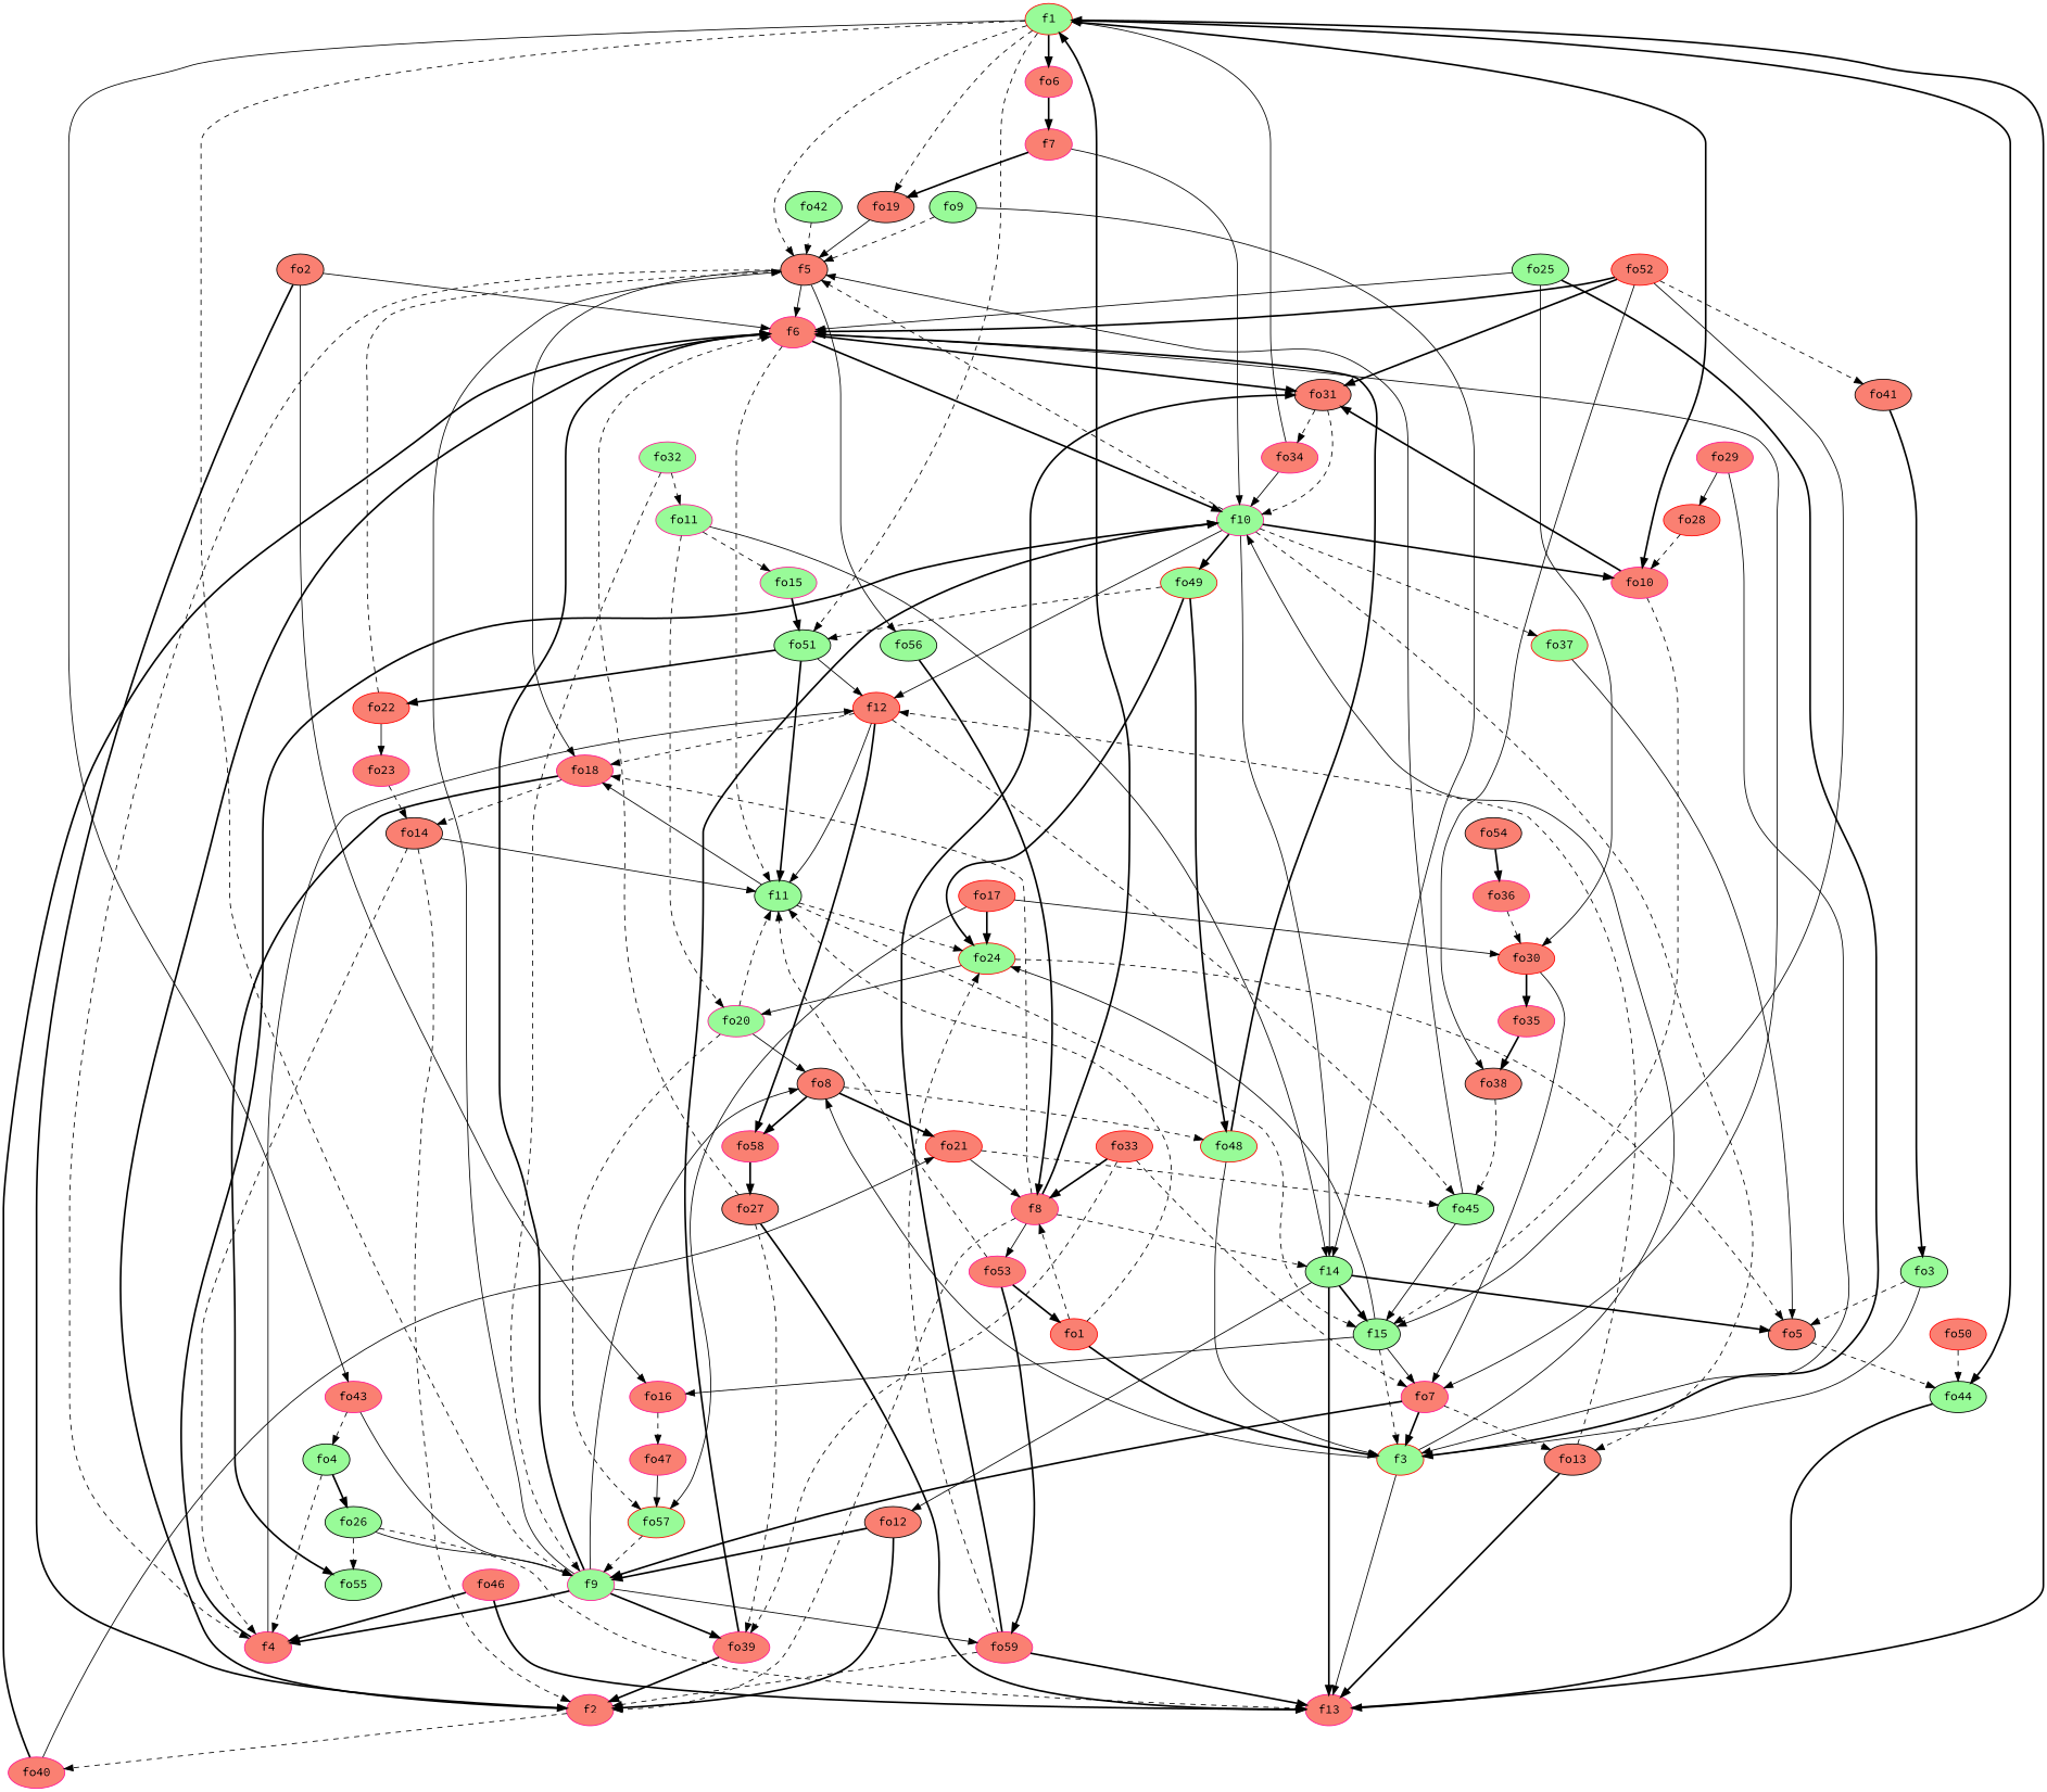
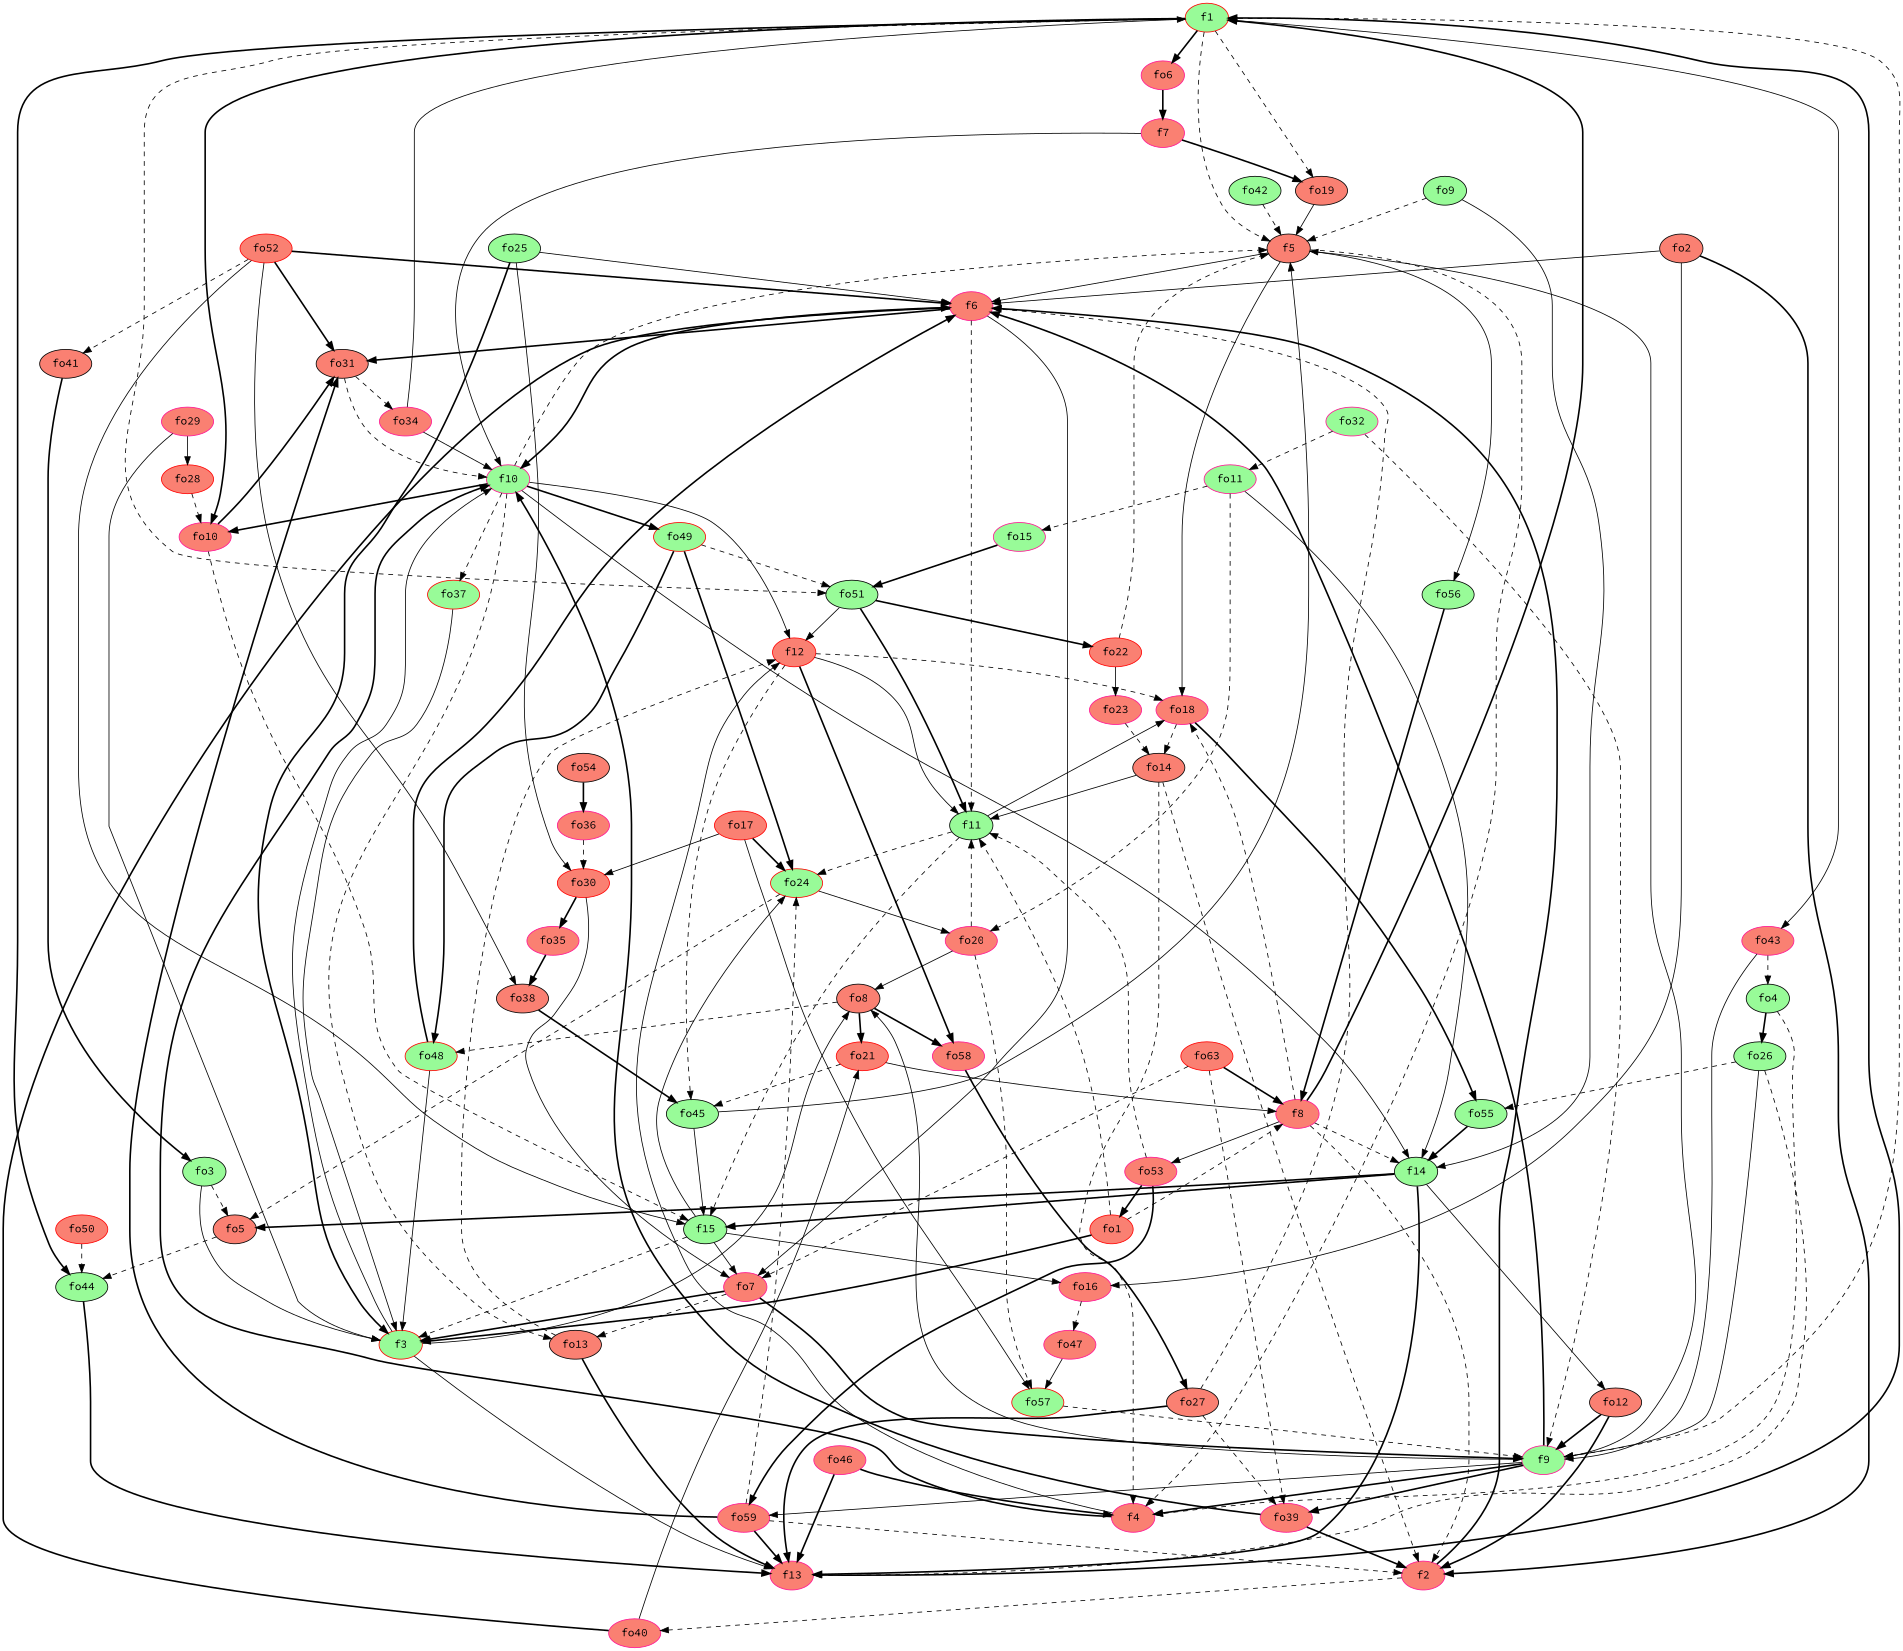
  strict digraph {
    fontname="Source Code Pro"
    node [color=deeppink fillcolor=salmon fontname="Source Code Pro" style=filled]
    edge [fontname="Source Code Pro" style=bold weight=2]
    f1 [color=red fillcolor=palegreen]
    f5 [color=black]
    f9 [fillcolor=palegreen]
    fo6
    fo10
    fo19 [color=black]
    fo43
    fo44 [color=black fillcolor=palegreen]
    fo51 [color=black fillcolor=palegreen]
    f6
    f4
    fo18
    fo56 [color=black fillcolor=palegreen]
    fo8 [color=black]
    fo39
    fo59
    f7
    fo31 [color=black]
    f15 [color=black fillcolor=palegreen]
    fo4 [color=black fillcolor=palegreen]
    f13
    f12 [color=red]
    f11 [color=black fillcolor=palegreen]
    fo22 [color=red]
    f2
    fo40
    f10 [fillcolor=palegreen]
    fo7
    fo21 [color=red]
    f3 [color=red fillcolor=palegreen]
    f14 [color=black fillcolor=palegreen]
    fo13 [color=black]
    fo37 [color=red fillcolor=palegreen]
    fo49 [color=red fillcolor=palegreen]
    fo58
    fo48 [color=red fillcolor=palegreen]
    fo45 [color=black fillcolor=palegreen]
    fo14 [color=black]
    fo55 [color=black fillcolor=palegreen]
    f8
    fo24 [color=red fillcolor=palegreen]
    fo34
    fo53
    fo5 [color=black]
    fo12 [color=black]
    fo1 [color=red]
    fo16
-   fo20 [fillcolor=palegreen]
+   fo20
    fo27 [color=black]
    fo47
    fo2 [color=black]
    fo3 [color=black fillcolor=palegreen]
    fo26 [color=black fillcolor=palegreen]
    fo9 [color=black fillcolor=palegreen]
    fo11 [fillcolor=palegreen]
    fo15 [fillcolor=palegreen]
    fo57 [color=red fillcolor=palegreen]
    fo17 [color=red]
    fo30 [color=red]
    fo35
    fo23
    fo25 [color=black fillcolor=palegreen]
    fo28 [color=red]
    fo29
    fo38 [color=black]
    fo32 [fillcolor=palegreen]
-   fo33 [color=red]
+   fo33 [color=red label=fo63]
    fo36
    fo41 [color=black]
    fo42 [color=black fillcolor=palegreen]
    fo46
    fo50 [color=red]
    fo52 [color=red]
    fo54 [color=black]
    f1 -> f5 [style=dashed]
    f1 -> f9 [style=dashed]
    f1 -> fo6
    f1 -> fo10
    f1 -> fo19 [style=dashed]
    f1 -> fo43 [style=solid]
    f1 -> fo44
    f1 -> fo51 [style=dashed]
    f5 -> f6 [style=solid]
    f5 -> f4 [style=dashed]
    f5 -> fo18 [style=solid]
    f5 -> fo56 [style=solid]
    f9 -> f5 [style=solid]
    f9 -> f6
    f9 -> f4
    f9 -> fo8 [style=solid]
    f9 -> fo39
    f9 -> fo59 [style=solid]
    fo6 -> f7
    fo10 -> fo31
    fo10 -> f15 [style=dashed]
    fo19 -> f5 [style=solid]
    fo43 -> f9 [style=solid]
    fo43 -> fo4 [style=dashed]
    fo44 -> f13
    fo51 -> f12 [style=solid]
    fo51 -> f11
    fo51 -> fo22
    f6 -> fo31
    f6 -> f11 [style=dashed]
    f6 -> f10
    f6 -> fo7 [style=solid]
    f4 -> f12 [style=solid]
    f4 -> f10
    fo18 -> fo14 [style=dashed]
    fo18 -> fo55
    fo56 -> f8
    fo8 -> fo21
    fo8 -> fo58
    fo8 -> fo48 [style=dashed]
    fo39 -> f2
    fo39 -> f10
    fo59 -> fo31
    fo59 -> f13
    fo59 -> f2 [style=dashed]
    fo59 -> fo24 [style=dashed]
    f7 -> fo19
    f7 -> f10 [style=solid]
    fo31 -> f10 [style=dashed]
    fo31 -> fo34 [style=dashed]
    f15 -> fo7 [style=solid]
    f15 -> f3 [style=dashed]
    f15 -> fo24 [style=solid]
    f15 -> fo16 [style=solid]
    fo4 -> f4 [style=dashed]
    fo4 -> fo26
    f13 -> f1
    f12 -> fo18 [style=dashed]
    f12 -> f11 [style=solid]
    f12 -> fo58
    f12 -> fo45 [style=dashed]
    f11 -> fo18 [style=solid]
    f11 -> f15 [style=dashed]
    f11 -> fo24 [style=dashed]
    fo22 -> f5 [style=dashed]
    fo22 -> fo23 [style=solid]
    f2 -> f6
    f2 -> fo40 [style=dashed]
    fo40 -> f6
    fo40 -> fo21 [style=solid]
    f10 -> f5 [style=dashed]
    f10 -> fo10
    f10 -> f12 [style=solid]
    f10 -> f14 [style=solid]
    f10 -> fo13 [style=dashed]
    f10 -> fo37 [style=dashed]
    f10 -> fo49
    fo7 -> f9
    fo7 -> f3
    fo7 -> fo13 [style=dashed]
    fo21 -> fo45 [style=dashed]
    fo21 -> f8 [style=solid]
    f3 -> fo8 [style=solid]
    f3 -> f13 [style=solid]
    f3 -> f10 [style=solid]
    f14 -> f15
    f14 -> f13
    f14 -> fo5
    f14 -> fo12 [style=solid]
    fo13 -> f13
    fo13 -> f12 [style=dashed]
-   fo37 -> fo5 [style=solid]
+   fo37 -> f3 [style=solid]
    fo49 -> fo51 [style=dashed]
    fo49 -> fo48
    fo49 -> fo24
    fo58 -> fo27
    fo48 -> f6
    fo48 -> f3 [style=solid]
    fo45 -> f5 [style=solid]
    fo45 -> f15 [style=solid]
    fo14 -> f4 [style=dashed]
    fo14 -> f11 [style=solid]
    fo14 -> f2 [style=dashed]
+   fo55 -> f14
    f8 -> f1
    f8 -> fo18 [style=dashed]
    f8 -> f2 [style=dashed]
    f8 -> f14 [style=dashed]
    f8 -> fo53 [style=solid]
    fo24 -> fo5 [style=dashed]
    fo24 -> fo20 [style=solid]
    fo34 -> f1 [style=solid]
    fo34 -> f10 [style=solid]
    fo53 -> fo59
    fo53 -> f11 [style=dashed]
    fo53 -> fo1
    fo5 -> fo44 [style=dashed]
    fo12 -> f9
    fo12 -> f2
    fo1 -> f11 [style=dashed]
    fo1 -> f3
    fo1 -> f8 [style=dashed]
    fo16 -> fo47 [style=dashed]
    fo20 -> fo8 [style=solid]
    fo20 -> f11 [style=dashed]
    fo20 -> fo57 [style=dashed]
    fo27 -> f6 [style=dashed]
    fo27 -> fo39 [style=dashed]
    fo27 -> f13
    fo47 -> fo57 [style=solid]
    fo2 -> f6 [style=solid]
    fo2 -> f2
    fo2 -> fo16 [style=solid]
    fo3 -> f3 [style=solid]
    fo3 -> fo5 [style=dashed]
    fo26 -> f9 [style=solid]
    fo26 -> f13 [style=dashed]
    fo26 -> fo55 [style=dashed]
    fo9 -> f5 [style=dashed]
    fo9 -> f14 [style=solid]
    fo11 -> f14 [style=solid]
    fo11 -> fo20 [style=dashed]
    fo11 -> fo15 [style=dashed]
    fo15 -> fo51
    fo57 -> f9 [style=dashed]
    fo17 -> fo24
    fo17 -> fo57 [style=solid]
    fo17 -> fo30 [style=solid]
    fo30 -> fo7 [style=solid]
    fo30 -> fo35
    fo35 -> fo38
    fo23 -> fo14 [style=dashed]
    fo25 -> f6 [style=solid]
    fo25 -> f3
    fo25 -> fo30 [style=solid]
    fo28 -> fo10 [style=dashed]
    fo29 -> f3 [style=solid]
    fo29 -> fo28 [style=solid]
-   fo38 -> fo45 [style=dashed]
+   fo38 -> fo45
    fo32 -> f9 [style=dashed]
    fo32 -> fo11 [style=dashed]
    fo33 -> fo39 [style=dashed]
    fo33 -> fo7 [style=dashed]
    fo33 -> f8
    fo36 -> fo30 [style=dashed]
    fo41 -> fo3
    fo42 -> f5 [style=dashed]
    fo46 -> f4
    fo46 -> f13
    fo50 -> fo44 [style=dashed]
    fo52 -> f6
    fo52 -> fo31
    fo52 -> f15 [style=solid]
    fo52 -> fo38 [style=solid]
    fo52 -> fo41 [style=dashed]
    fo54 -> fo36
  }
